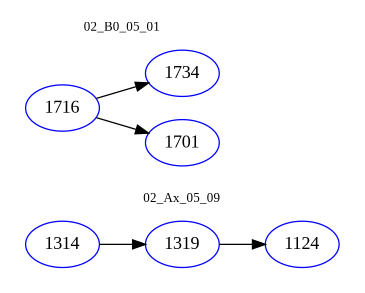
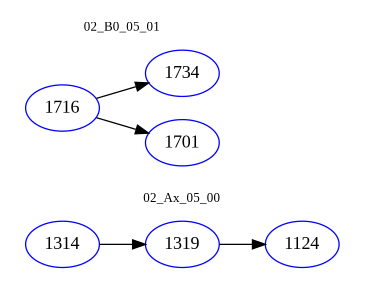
  digraph {
    fontname="Liberation Serif"
    rankdir=LR
    node [color=blue fontname="Liberation Serif"]
    edge [color=black fontname="Liberation Serif"]
    n1 [label=1319]
    n2 [label=1314]
    n3 [label=1124]
    n4 [label=1716]
    n5 [label=1701]
    n6 [label=1734]
    subgraph cluster_1 {
      color=white
      fontsize=10
-     label="02_Ax_05_09"
+     label="02_Ax_05_00"
      n1
      n2
      n3
    }
    subgraph cluster_2 {
      color=white
      fontsize=10
      label="02_B0_05_01"
      n4
      n5
      n6
    }
    n1 -> n3
    n2 -> n1
    n4 -> n5
    n4 -> n6
  }
